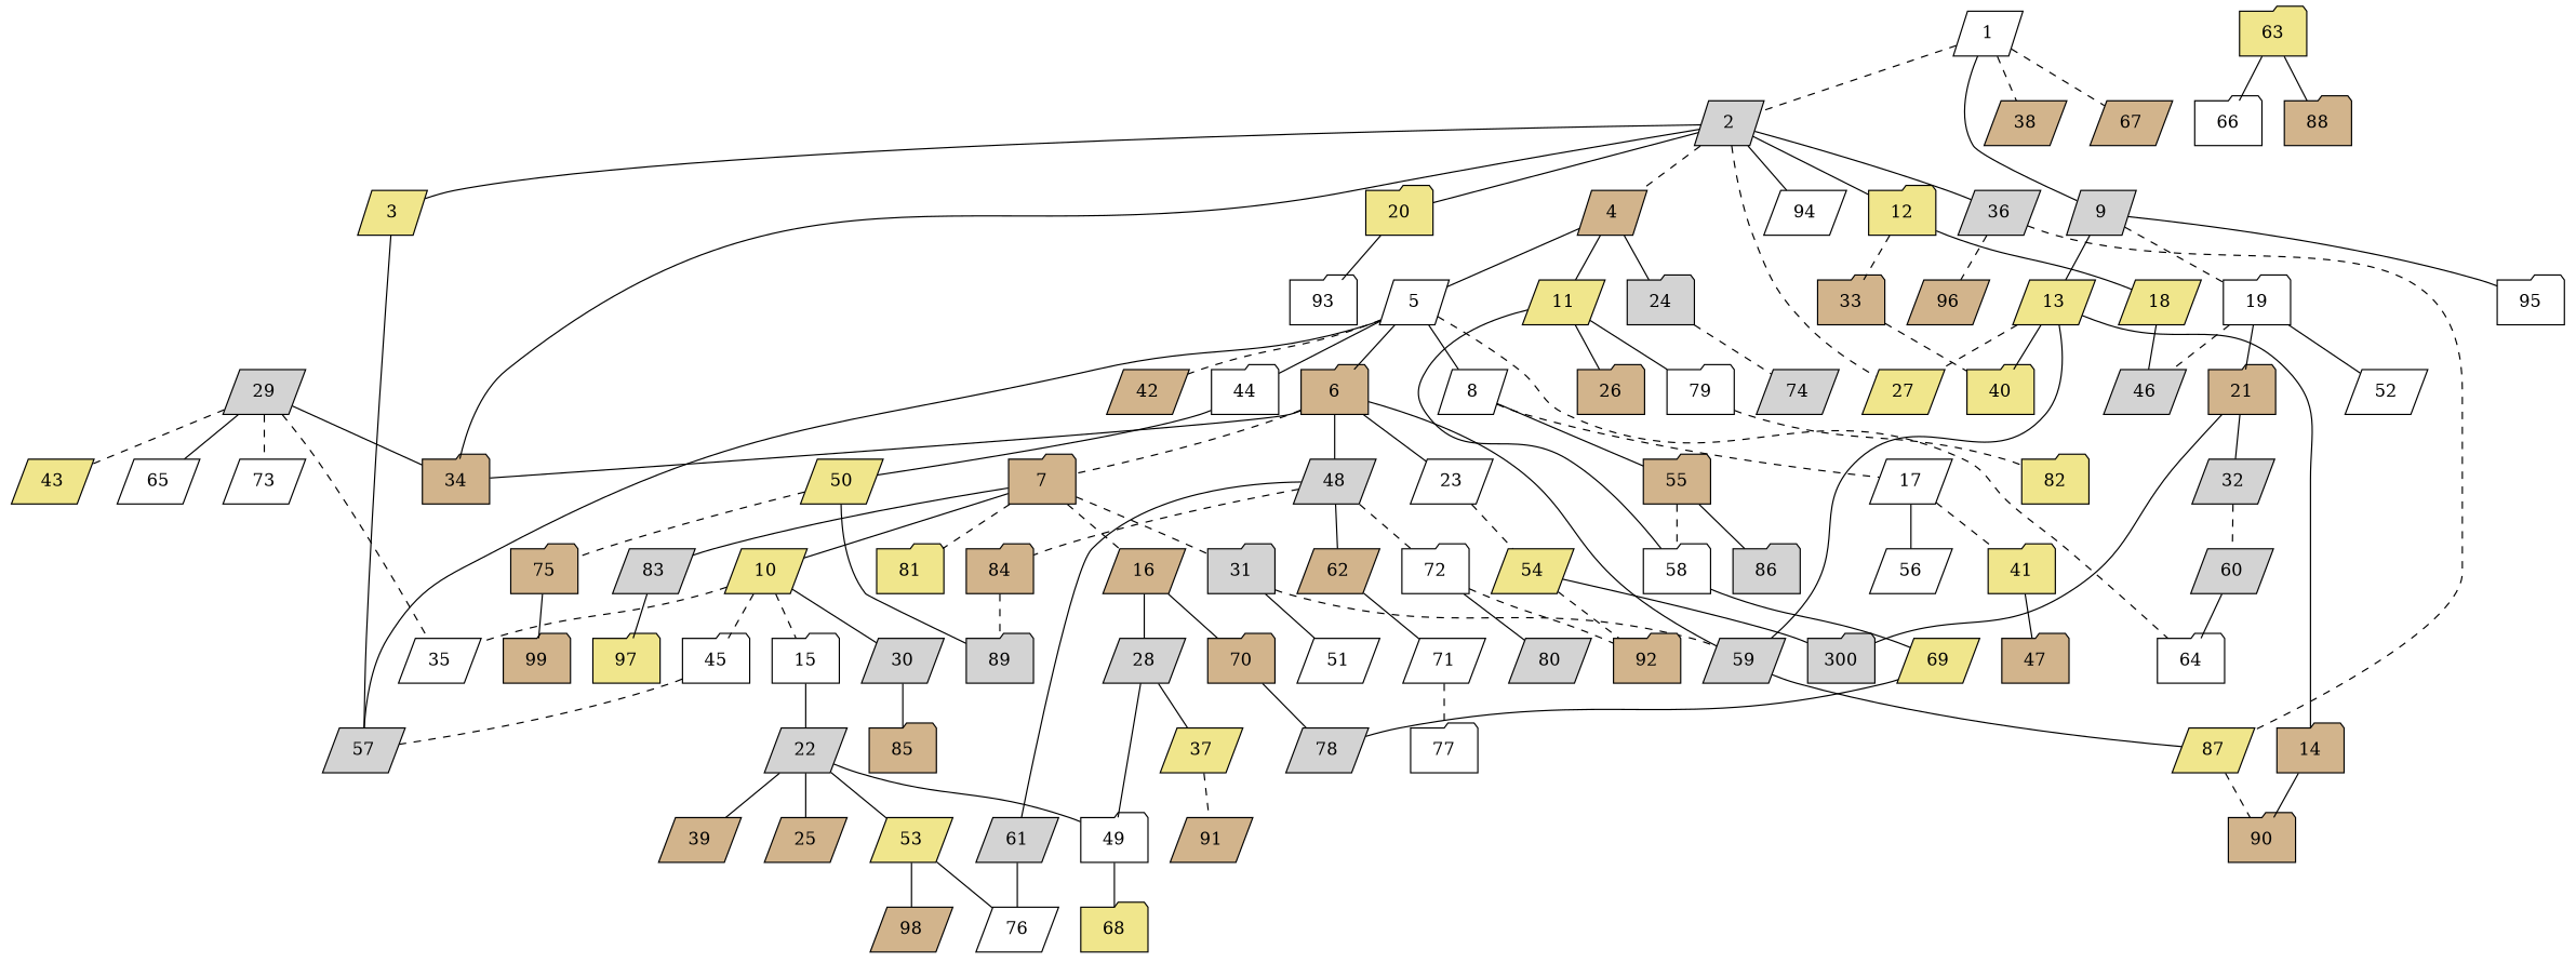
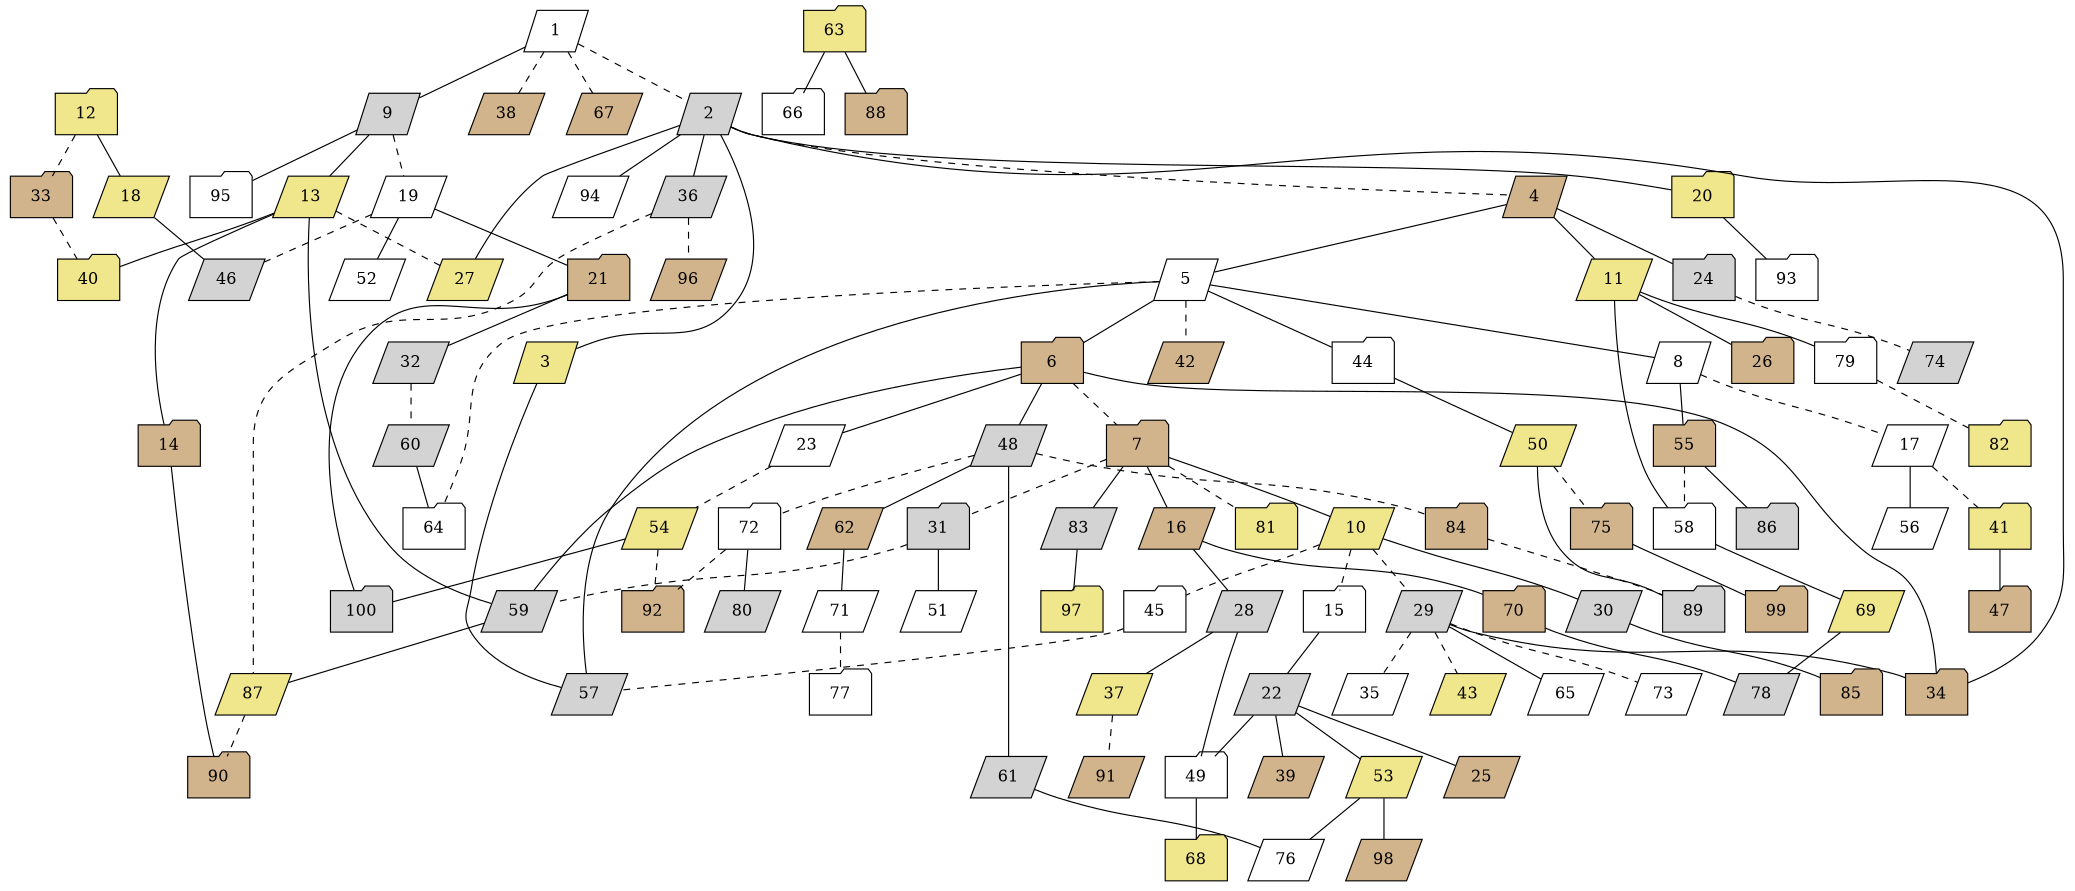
  graph {
    node [fillcolor=tan shape=parallelogram style=filled]
    edge [style=solid]
    2 [fillcolor=lightgrey]
    1 [fillcolor=white]
    9 [fillcolor=lightgrey]
    38
    67
    3 [fillcolor=khaki]
    4
    12 [fillcolor=khaki shape=folder]
    20 [fillcolor=khaki shape=folder]
    27 [fillcolor=khaki]
    34 [shape=folder]
    36 [fillcolor=lightgrey]
    94 [fillcolor=white]
    13 [fillcolor=khaki]
-   19 [fillcolor=white shape=folder]
+   19 [fillcolor=white]
    95 [fillcolor=white shape=folder]
    57 [fillcolor=lightgrey]
    5 [fillcolor=white]
    11 [fillcolor=khaki]
    24 [fillcolor=lightgrey shape=folder]
    18 [fillcolor=khaki]
    33 [shape=folder]
    93 [fillcolor=white shape=folder]
    87 [fillcolor=khaki]
    96
    59 [fillcolor=lightgrey]
    14 [shape=folder]
    40 [fillcolor=khaki shape=folder]
    46 [fillcolor=lightgrey]
    21 [shape=folder]
    52 [fillcolor=white]
    6 [shape=folder]
    8 [fillcolor=white]
    42
    44 [fillcolor=white shape=folder]
    64 [fillcolor=white shape=folder]
    26 [shape=folder]
    58 [fillcolor=white shape=folder]
    79 [fillcolor=white shape=folder]
    74 [fillcolor=lightgrey]
    90 [shape=folder]
    7 [shape=folder]
    23 [fillcolor=white]
    48 [fillcolor=lightgrey]
    17 [fillcolor=white]
    55 [shape=folder]
    50 [fillcolor=khaki]
    69 [fillcolor=khaki]
    82 [fillcolor=khaki shape=folder]
    10 [fillcolor=khaki]
    16
    31 [fillcolor=lightgrey shape=folder]
    81 [fillcolor=khaki shape=folder]
    83 [fillcolor=lightgrey]
    54 [fillcolor=khaki]
    61 [fillcolor=lightgrey]
    62
    72 [fillcolor=white shape=folder]
    84 [shape=folder]
    41 [fillcolor=khaki shape=folder]
    56 [fillcolor=white]
    86 [fillcolor=lightgrey shape=folder]
    89 [fillcolor=lightgrey shape=folder]
    75 [shape=folder]
    15 [fillcolor=white shape=folder]
    29 [fillcolor=lightgrey]
    30 [fillcolor=lightgrey]
    45 [fillcolor=white shape=folder]
    28 [fillcolor=lightgrey]
    70 [shape=folder]
    51 [fillcolor=white]
    97 [fillcolor=khaki shape=folder]
-   100 [fillcolor=lightgrey shape=folder label=300]
+   100 [fillcolor=lightgrey shape=folder]
    92 [shape=folder]
    76 [fillcolor=white]
    71 [fillcolor=white]
    80 [fillcolor=lightgrey]
    22 [fillcolor=lightgrey]
    35 [fillcolor=white]
    43 [fillcolor=khaki]
    65 [fillcolor=white]
    73 [fillcolor=white]
    85 [shape=folder]
    49 [fillcolor=white shape=folder]
    37 [fillcolor=khaki]
    78 [fillcolor=lightgrey]
    47 [shape=folder]
    63 [fillcolor=khaki shape=folder]
    66 [fillcolor=white shape=folder]
    88 [shape=folder]
    32 [fillcolor=lightgrey]
    25
    39
    53 [fillcolor=khaki]
    68 [fillcolor=khaki shape=folder]
    98
    91
    60 [fillcolor=lightgrey]
    99 [shape=folder]
    77 [fillcolor=white shape=folder]
    2 -- 3
    2 -- 4 [style=dashed]
-   2 -- 12
    2 -- 20
-   2 -- 27 [style=dashed]
+   2 -- 27
    2 -- 34
    2 -- 36
    2 -- 94
    1 -- 2 [style=dashed]
    1 -- 9
    1 -- 38 [style=dashed]
    1 -- 67 [style=dashed]
    9 -- 13
    9 -- 19 [style=dashed]
    9 -- 95
    3 -- 57
    4 -- 5
    4 -- 11
    4 -- 24
    12 -- 18
    12 -- 33 [style=dashed]
    20 -- 93
    36 -- 87 [style=dashed]
    36 -- 96 [style=dashed]
    13 -- 27 [style=dashed]
    13 -- 59
    13 -- 14
    13 -- 40
    19 -- 46 [style=dashed]
    19 -- 21
    19 -- 52
    5 -- 57
    5 -- 6
    5 -- 8
    5 -- 42 [style=dashed]
    5 -- 44
    5 -- 64 [style=dashed]
    11 -- 26
    11 -- 58
    11 -- 79
    24 -- 74 [style=dashed]
    18 -- 46
    33 -- 40 [style=dashed]
    87 -- 90 [style=dashed]
    59 -- 87
    14 -- 90
    21 -- 100
    21 -- 32
    6 -- 34
    6 -- 59
    6 -- 7 [style=dashed]
    6 -- 23
    6 -- 48
    8 -- 17 [style=dashed]
    8 -- 55
    44 -- 50
    58 -- 69
    79 -- 82 [style=dashed]
    7 -- 10
-   7 -- 16 [style=dashed]
+   7 -- 16
    7 -- 31 [style=dashed]
    7 -- 81 [style=dashed]
    7 -- 83
    23 -- 54 [style=dashed]
    48 -- 61
    48 -- 62
    48 -- 72 [style=dashed]
    48 -- 84 [style=dashed]
    17 -- 41 [style=dashed]
    17 -- 56
    55 -- 58 [style=dashed]
    55 -- 86
    50 -- 89
    50 -- 75 [style=dashed]
    69 -- 78
    10 -- 15 [style=dashed]
-   10 -- 35 [style=dashed]
+   10 -- 29 [style=dashed]
    10 -- 30
    10 -- 45 [style=dashed]
    16 -- 28
    16 -- 70
    31 -- 59 [style=dashed]
    31 -- 51
    83 -- 97
    54 -- 100
    54 -- 92 [style=dashed]
    61 -- 76
    62 -- 71
    72 -- 92 [style=dashed]
    72 -- 80
    84 -- 89 [style=dashed]
    41 -- 47
    75 -- 99
    15 -- 22
    29 -- 34
    29 -- 35 [style=dashed]
    29 -- 43 [style=dashed]
    29 -- 65
    29 -- 73 [style=dashed]
    30 -- 85
    45 -- 57 [style=dashed]
    28 -- 49
    28 -- 37
    70 -- 78
    71 -- 77 [style=dashed]
    22 -- 49
    22 -- 25
    22 -- 39
    22 -- 53
    49 -- 68
    37 -- 91 [style=dashed]
    63 -- 66
    63 -- 88
    32 -- 60 [style=dashed]
    53 -- 76
    53 -- 98
    60 -- 64
  }
